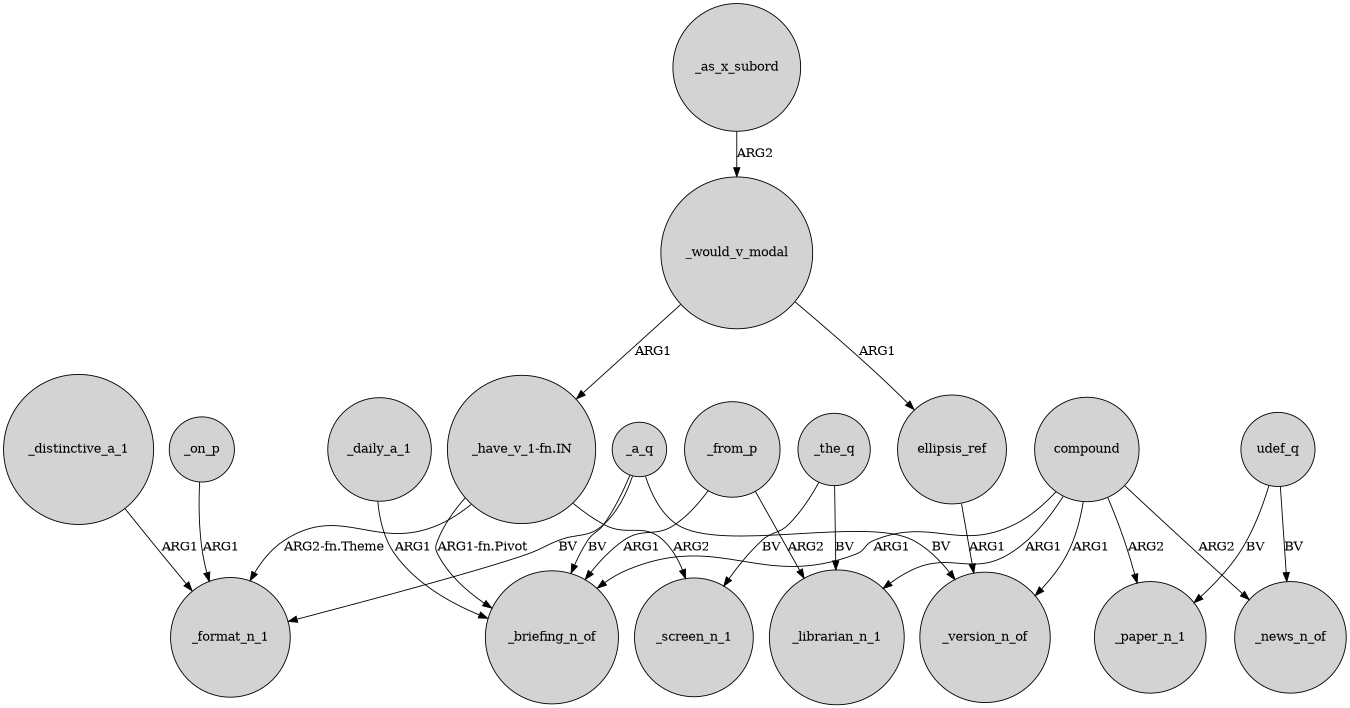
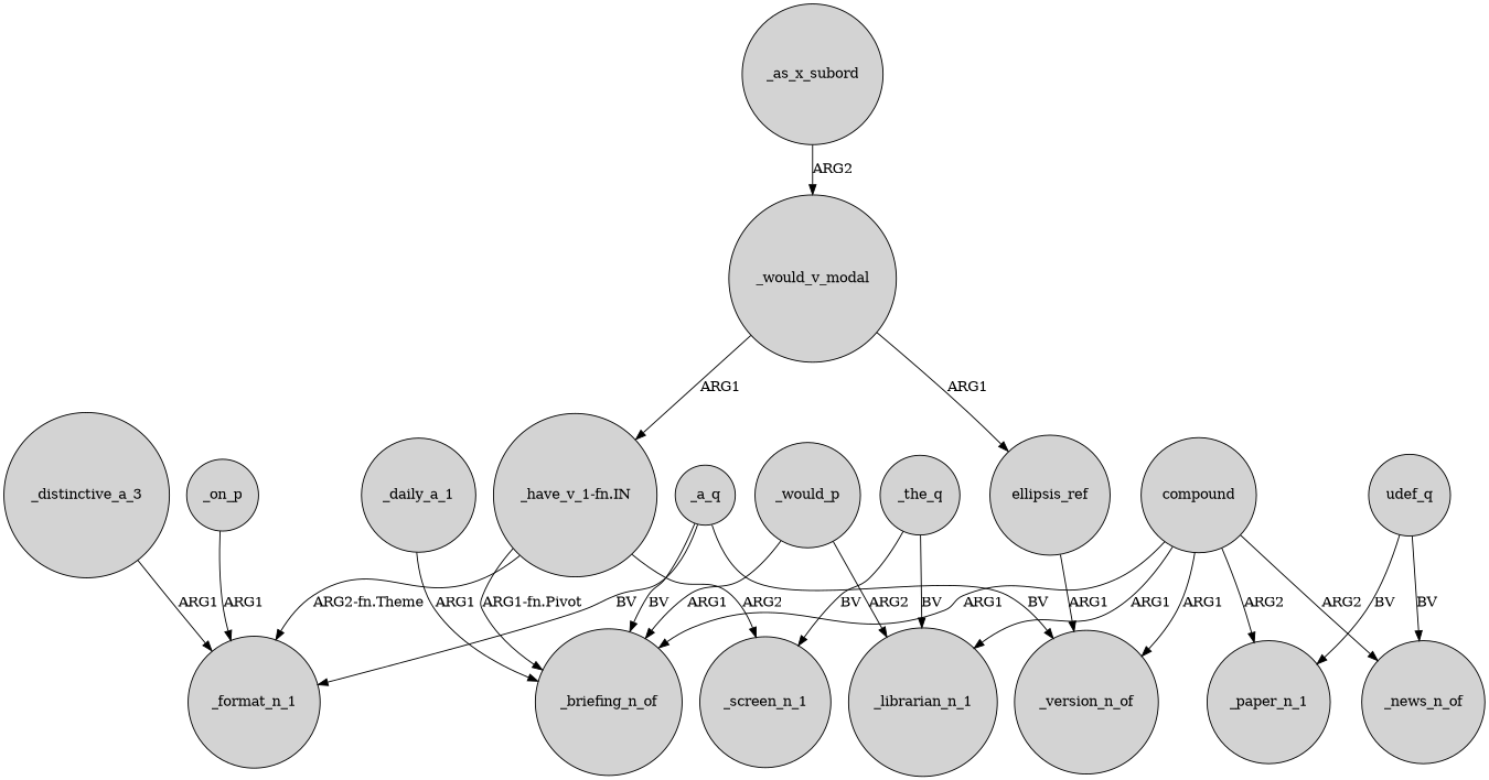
  digraph {
    node [shape=circle style=filled]
    _as_x_subord
    _would_v_modal
    "_have_v_1-fn.IN"
    ellipsis_ref
    _format_n_1
    _briefing_n_of
    _screen_n_1
    _version_n_of
-   _distinctive_a_1
+   _distinctive_a_1 [label=_distinctive_a_3]
    _the_q
    _librarian_n_1
    compound
    _news_n_of
    _paper_n_1
    _on_p
    _a_q
-   _from_p
+   _from_p [label=_would_p]
    _daily_a_1
    udef_q
    _as_x_subord -> _would_v_modal [label=ARG2]
    _would_v_modal -> "_have_v_1-fn.IN" [label=ARG1]
    _would_v_modal -> ellipsis_ref [label=ARG1]
    "_have_v_1-fn.IN" -> _format_n_1 [label="ARG2-fn.Theme"]
    "_have_v_1-fn.IN" -> _briefing_n_of [label="ARG1-fn.Pivot"]
    "_have_v_1-fn.IN" -> _screen_n_1 [label=ARG2]
    ellipsis_ref -> _version_n_of [label=ARG1]
    _distinctive_a_1 -> _format_n_1 [label=ARG1]
    _the_q -> _screen_n_1 [label=BV]
    _the_q -> _librarian_n_1 [label=BV]
    compound -> _briefing_n_of [label=ARG1]
    compound -> _version_n_of [label=ARG1]
    compound -> _librarian_n_1 [label=ARG1]
    compound -> _news_n_of [label=ARG2]
    compound -> _paper_n_1 [label=ARG2]
    _on_p -> _format_n_1 [label=ARG1]
    _a_q -> _format_n_1 [label=BV]
    _a_q -> _briefing_n_of [label=BV]
    _a_q -> _version_n_of [label=BV]
    _from_p -> _briefing_n_of [label=ARG1]
    _from_p -> _librarian_n_1 [label=ARG2]
    _daily_a_1 -> _briefing_n_of [label=ARG1]
    udef_q -> _news_n_of [label=BV]
    udef_q -> _paper_n_1 [label=BV]
  }
